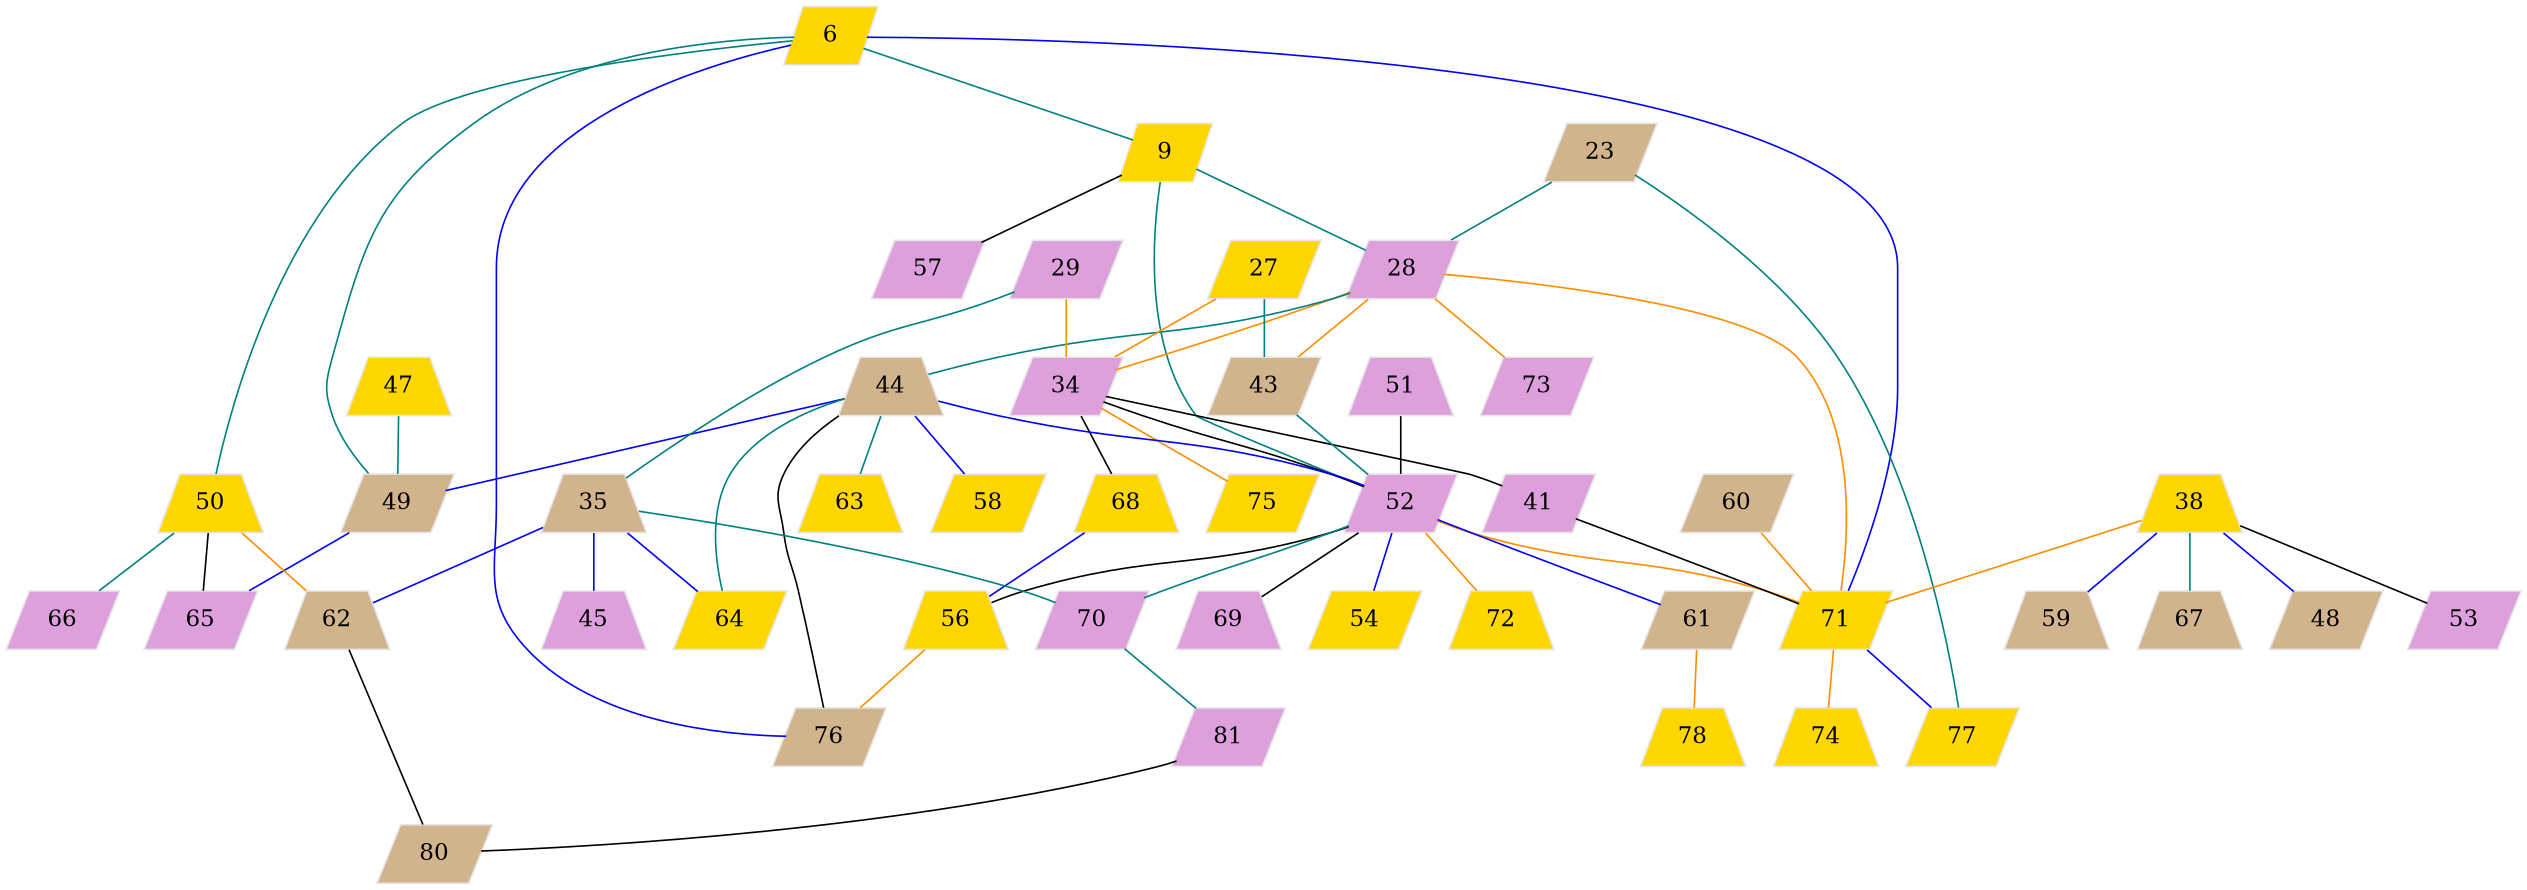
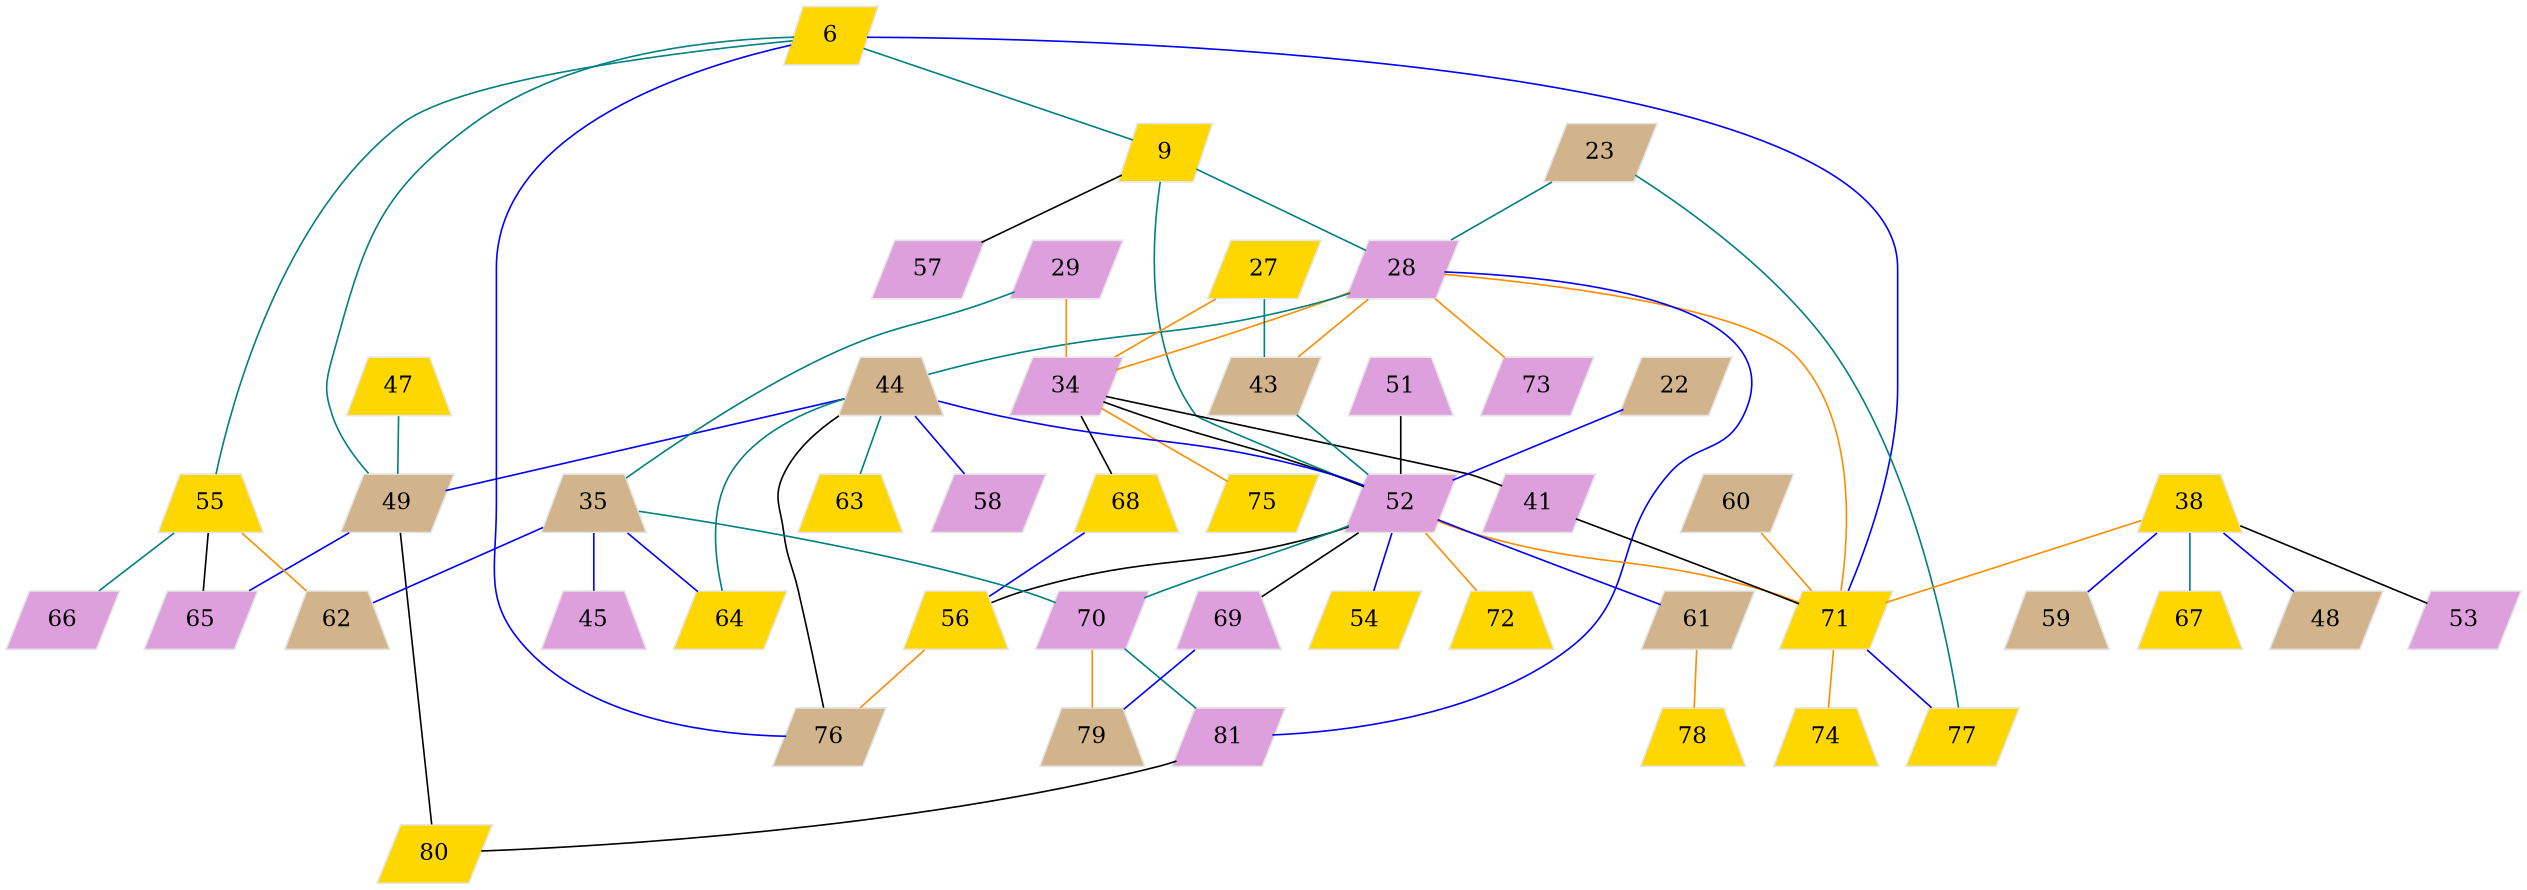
  graph {
    node [color=gray90 fillcolor=gold shape=parallelogram style=filled]
    edge [color=teal]
    9 [super="+2+3"]
    28 [fillcolor=plum super="+1+26+25"]
    52 [fillcolor=plum super="+37+46"]
    57 [fillcolor=plum]
    6
    49 [fillcolor=tan super="+33"]
-   50 [shape=trapezium]
+   50 [shape=trapezium label=55]
    71 [super="+39"]
    76 [fillcolor=tan super="+40"]
    65 [fillcolor=plum]
-   80 [fillcolor=tan]
+   80
    62 [fillcolor=tan shape=trapezium]
    66 [fillcolor=plum]
    77
    74 [shape=trapezium]
    34 [fillcolor=plum super="+18+15"]
    43 [fillcolor=tan super="+30"]
    44 [fillcolor=tan shape=trapezium super="+8+14+36"]
    73 [fillcolor=plum]
    81 [fillcolor=plum]
    56 [shape=trapezium]
    70 [fillcolor=plum super="+55"]
    54
    61 [fillcolor=tan]
    69 [fillcolor=plum shape=trapezium]
    72 [shape=trapezium]
+   22 [fillcolor=tan]
    23 [fillcolor=tan]
    27 [super="+21"]
    41 [fillcolor=plum]
    68 [shape=trapezium]
    75
    64
-   58
+   58 [fillcolor=plum]
    63 [shape=trapezium]
    29 [fillcolor=plum]
    35 [fillcolor=tan shape=trapezium]
    45 [fillcolor=plum shape=trapezium]
+   79 [fillcolor=tan shape=trapezium]
    38 [shape=trapezium super="+32"]
    48 [fillcolor=tan]
    53 [fillcolor=plum]
    59 [fillcolor=tan shape=trapezium]
-   67 [fillcolor=tan shape=trapezium]
+   67 [shape=trapezium]
    47 [shape=trapezium]
    51 [fillcolor=plum shape=trapezium]
    78 [shape=trapezium]
    60 [fillcolor=tan]
    9 -- 28 [weight=3]
    9 -- 52 [weight=2]
    9 -- 57 [color=black weight=2]
    28 -- 71 [color=darkorange weight=2]
    28 -- 34 [color=darkorange weight=3]
    28 -- 43 [color=darkorange]
    28 -- 44
    28 -- 73 [color=darkorange]
+   28 -- 81 [color=blue]
    52 -- 71 [color=darkorange]
    52 -- 56 [color=black]
    52 -- 70
    52 -- 54 [color=blue]
    52 -- 61 [color=blue]
    52 -- 69 [color=black]
    52 -- 72 [color=darkorange]
    6 -- 9
    6 -- 49
    6 -- 50
    6 -- 71 [color=blue weight=2]
    6 -- 76 [color=blue]
    49 -- 65 [color=blue]
-   62 -- 80 [color=black]
+   49 -- 80 [color=black]
    50 -- 65 [color=black]
    50 -- 62 [color=darkorange]
    50 -- 66
    71 -- 77 [color=blue]
    71 -- 74 [color=darkorange]
    34 -- 52 [color=black weight=3]
    34 -- 41 [color=black]
    34 -- 68 [color=black]
    34 -- 75 [color=darkorange]
    43 -- 52
    44 -- 52 [color=blue weight=2]
    44 -- 49 [color=blue]
    44 -- 76 [color=black]
    44 -- 64
    44 -- 58 [color=blue]
    44 -- 63
    81 -- 80 [color=black]
    56 -- 76 [color=darkorange]
    70 -- 81
+   70 -- 79 [color=darkorange]
    61 -- 78 [color=darkorange]
+   69 -- 79 [color=blue]
+   22 -- 52 [color=blue]
    23 -- 28
    23 -- 77
    27 -- 34 [color=darkorange weight=2]
    27 -- 43
    41 -- 71 [color=black weight=2]
    68 -- 56 [color=blue]
    29 -- 34 [color=darkorange]
    29 -- 35
    35 -- 62 [color=blue]
    35 -- 70 [weight=2]
    35 -- 64 [color=blue]
    35 -- 45 [color=blue]
    38 -- 71 [color=darkorange]
    38 -- 48 [color=blue]
    38 -- 53 [color=black]
    38 -- 59 [color=blue]
    38 -- 67
    47 -- 49
    51 -- 52 [color=black]
    60 -- 71 [color=darkorange]
  }
